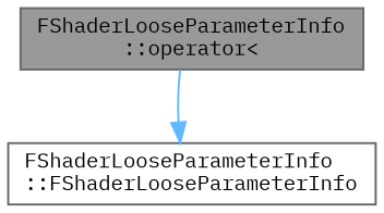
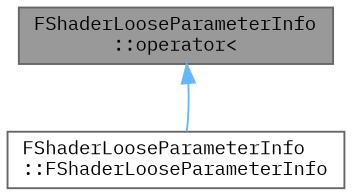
  digraph {
    rankdir=TB
    fontname="IBM Plex Mono"
    node [fontname="IBM Plex Mono" fontsize=10 shape=box style=filled]
    n1 [color=gray40 fillcolor=grey60 fontcolor=black height=0.2 label="FShaderLooseParameterInfo\l::operator\<" width=0.4]
    n2 [color=grey40 fillcolor=white height=0.2 label="FShaderLooseParameterInfo\l::FShaderLooseParameterInfo" width=0.4]
-   n1 -> n2 [color=steelblue1 fontname="IBM Plex Mono" fontsize=10 labelfontname=Helvetica labelfontsize=10 style=solid]
+   n2 -> n1 [color=steelblue1 fontname="IBM Plex Mono" fontsize=10 labelfontname=Helvetica labelfontsize=10 style=solid]
  }
